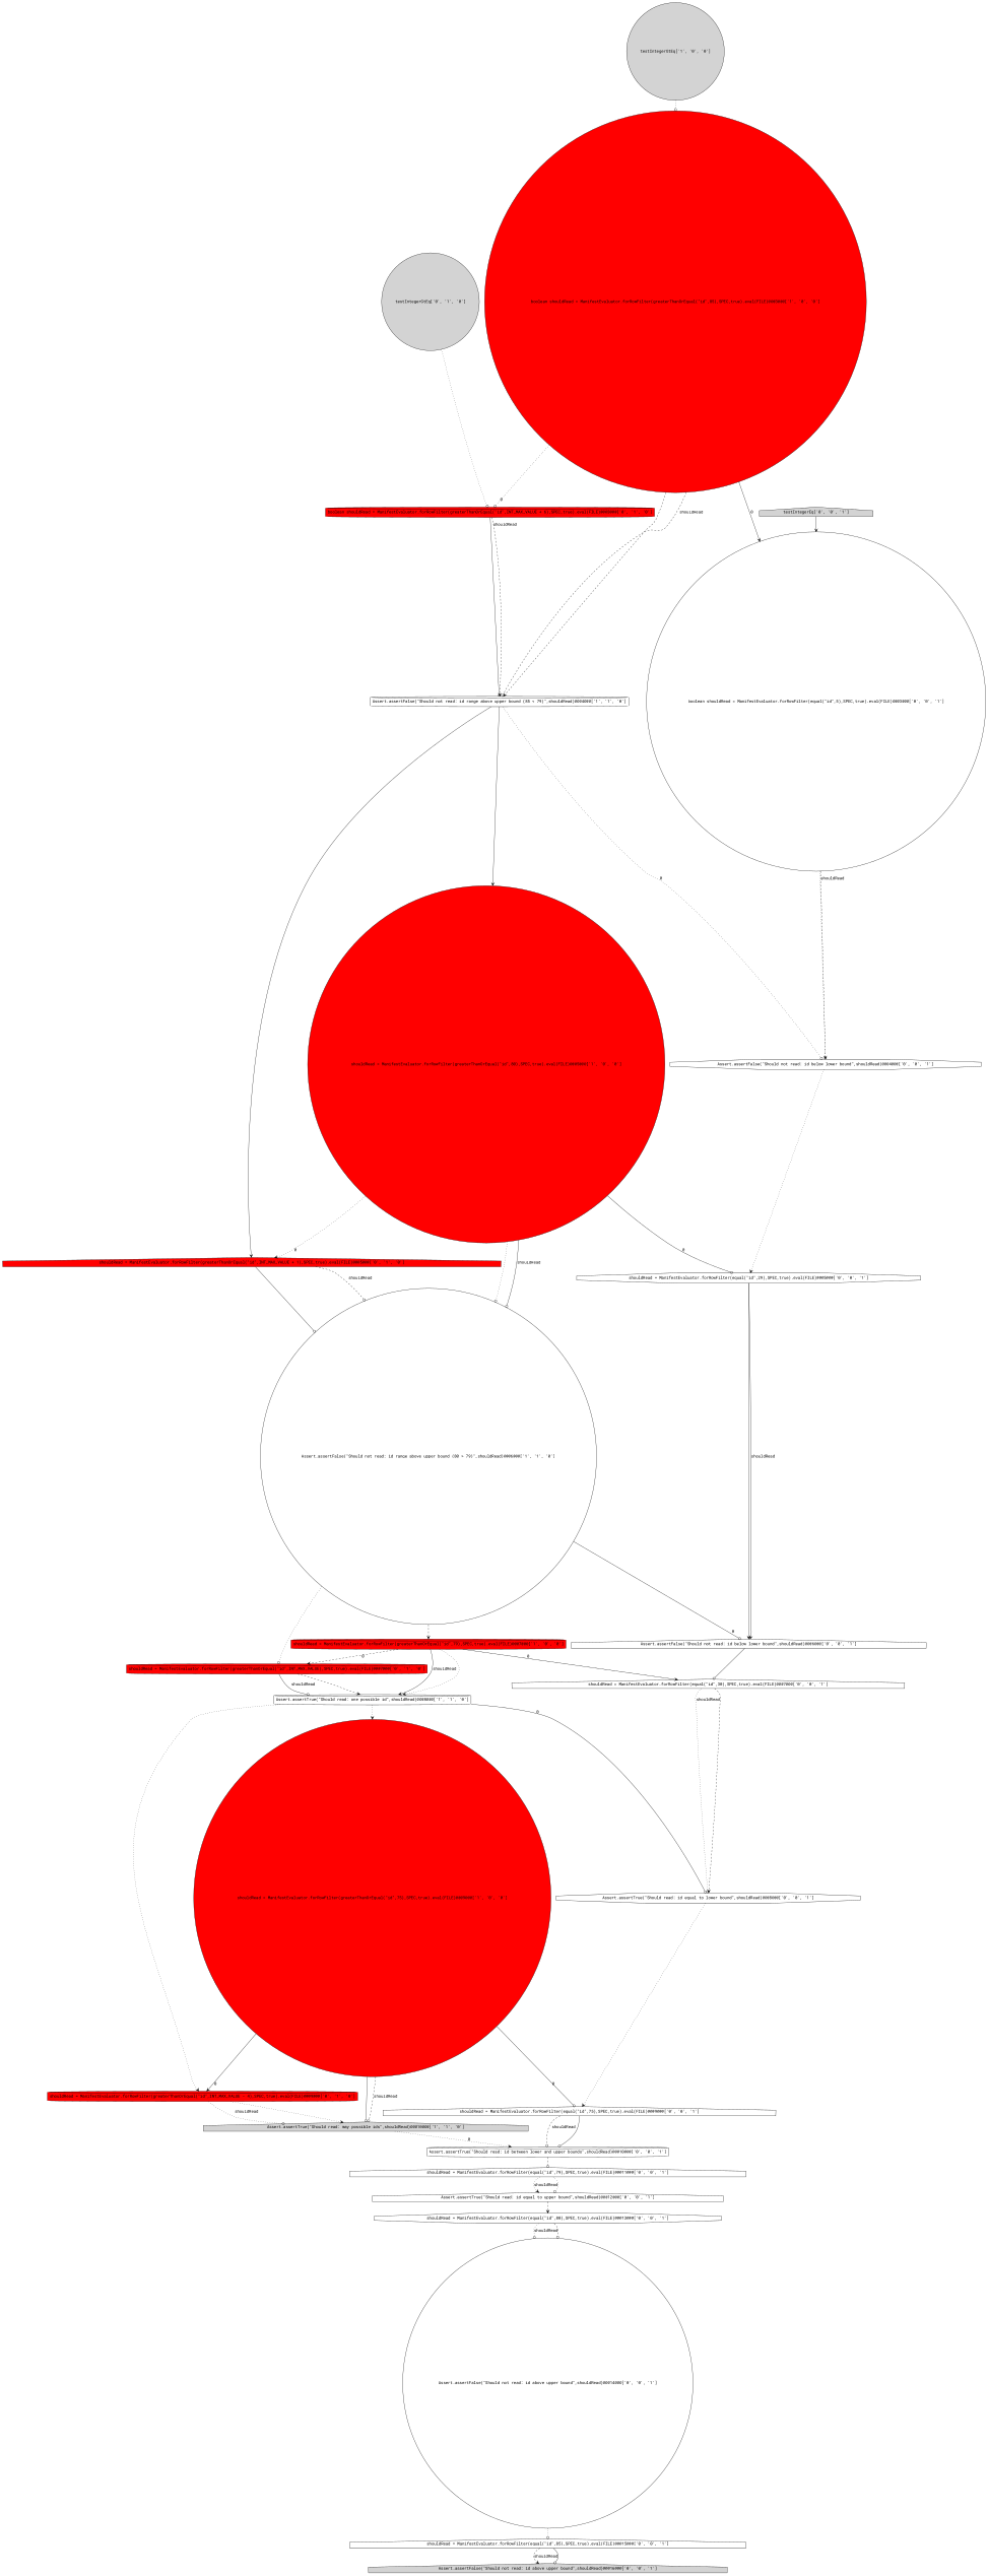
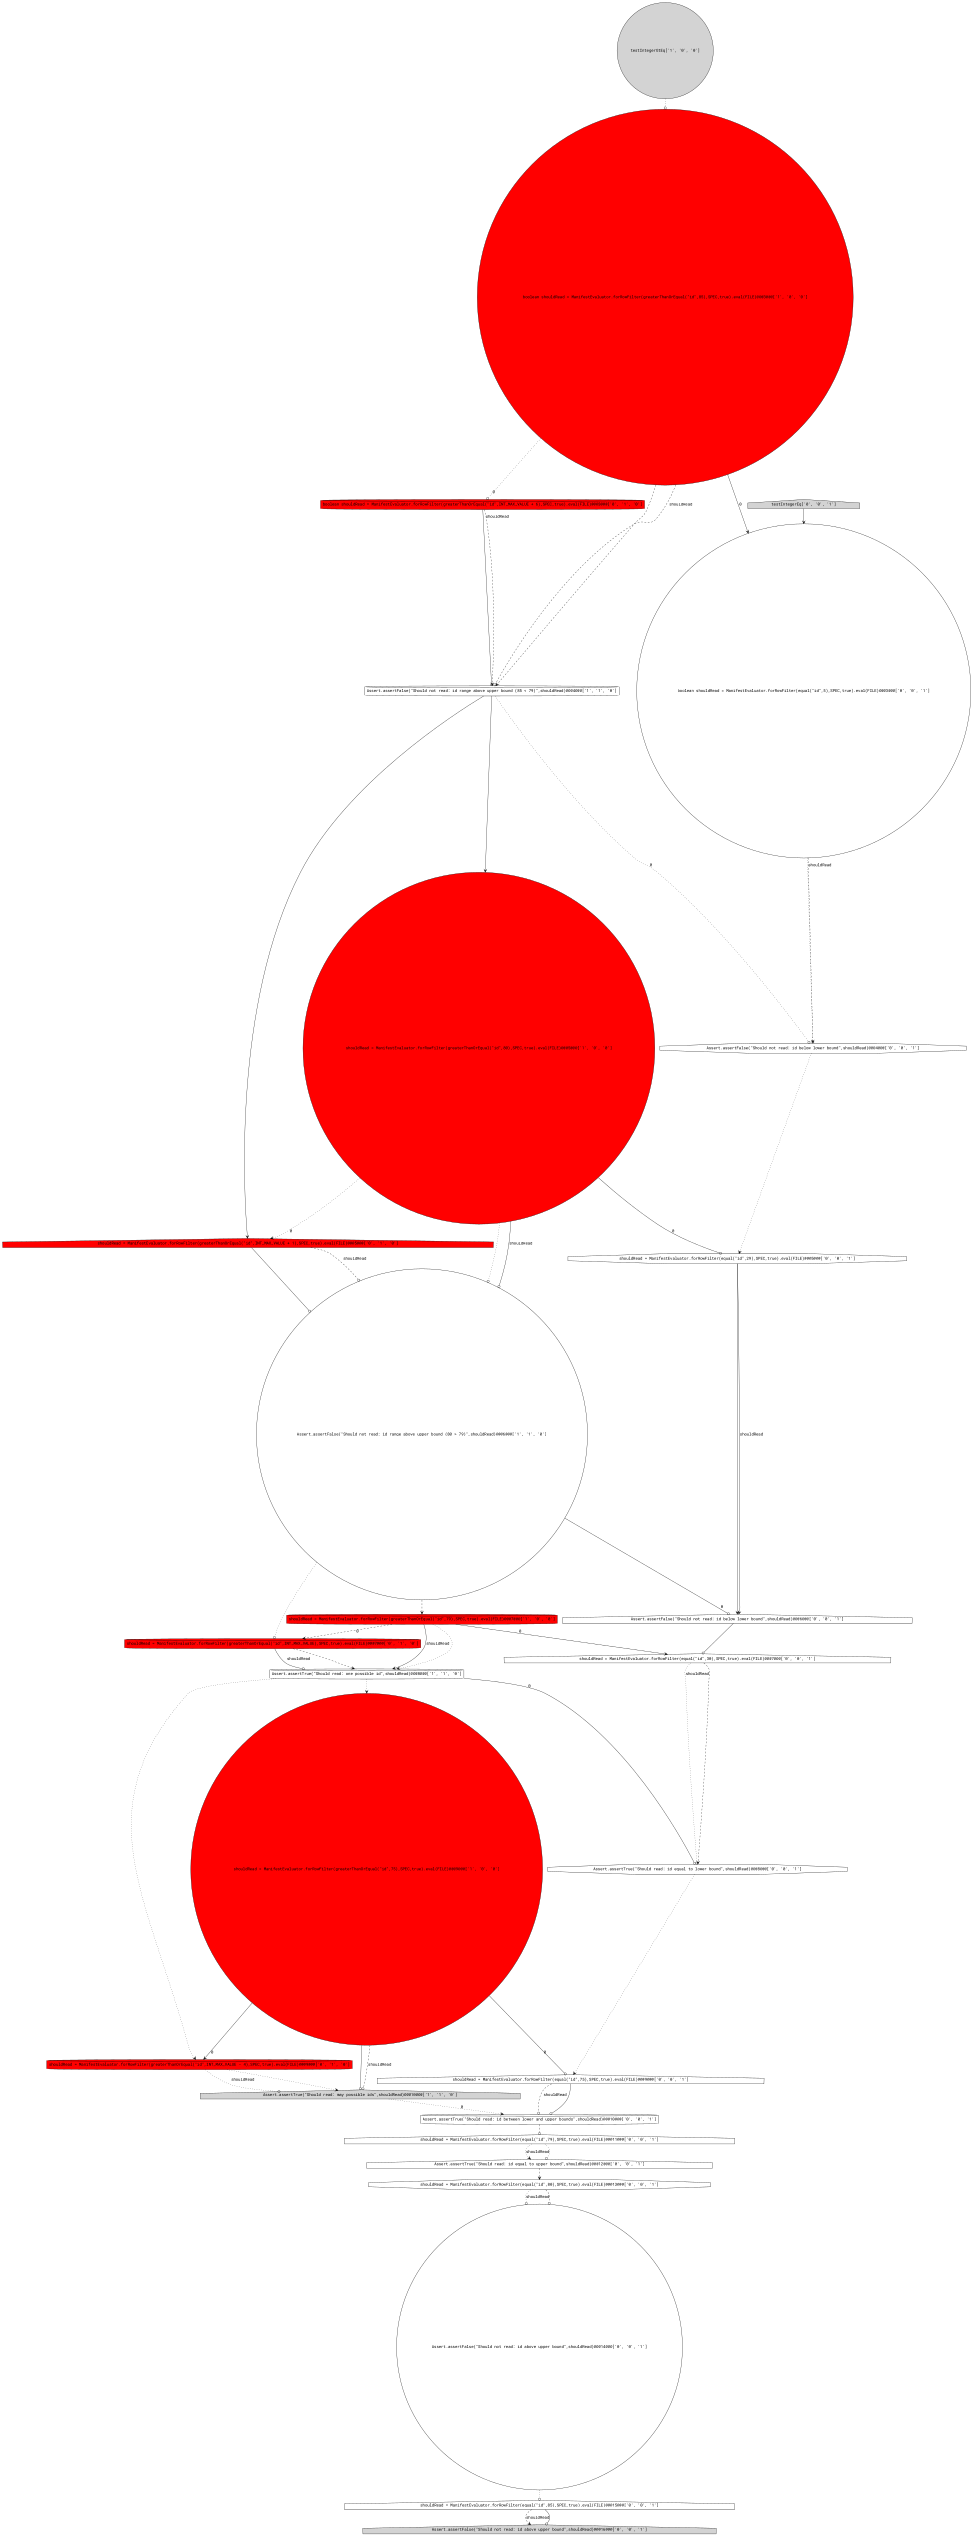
  digraph {
    fontname="Roboto Mono"
    node [fillcolor=white shape=house style=filled fontname="Roboto Mono"]
    edge [style=dotted arrowhead=odot fontname="Roboto Mono"]
    n1 [label="Assert.assertTrue(\"Should read: id between lower and upper bounds\",shouldRead)@@@10@@@['0', '0', '1']" shape=cylinder]
    n2 [label="shouldRead = ManifestEvaluator.forRowFilter(equal(\"id\",79),SPEC,true).eval(FILE)@@@11@@@['0', '0', '1']"]
    n3 [fillcolor=lightgray label="testIntegerGtEq['1', '0', '0']" shape=circle]
    n4 [fillcolor=red label="boolean shouldRead = ManifestEvaluator.forRowFilter(greaterThanOrEqual(\"id\",85),SPEC,true).eval(FILE)@@@3@@@['1', '0', '0']" shape=circle]
    n5 [label="Assert.assertFalse(\"Should not read: id range above upper bound (80 > 79)\",shouldRead)@@@6@@@['1', '1', '0']" shape=circle]
    n6 [label="Assert.assertFalse(\"Should not read: id below lower bound\",shouldRead)@@@6@@@['0', '0', '1']"]
    n7 [fillcolor=red label="shouldRead = ManifestEvaluator.forRowFilter(greaterThanOrEqual(\"id\",INT_MAX_VALUE),SPEC,true).eval(FILE)@@@7@@@['0', '1', '0']" shape=cylinder]
    n8 [fillcolor=red label="shouldRead = ManifestEvaluator.forRowFilter(greaterThanOrEqual(\"id\",79),SPEC,true).eval(FILE)@@@7@@@['1', '0', '0']" shape=cylinder]
    n9 [label="boolean shouldRead = ManifestEvaluator.forRowFilter(equal(\"id\",5),SPEC,true).eval(FILE)@@@3@@@['0', '0', '1']" shape=circle]
    n10 [label="Assert.assertFalse(\"Should not read: id below lower bound\",shouldRead)@@@4@@@['0', '0', '1']" shape=octagon]
    n11 [fillcolor=red label="shouldRead = ManifestEvaluator.forRowFilter(greaterThanOrEqual(\"id\",INT_MAX_VALUE - 4),SPEC,true).eval(FILE)@@@9@@@['0', '1', '0']" shape=cylinder]
    n12 [fillcolor=lightgray label="Assert.assertTrue(\"Should read: may possible ids\",shouldRead)@@@10@@@['1', '1', '0']"]
-   n13 [fillcolor=lightgray label="testIntegerGtEq['0', '1', '0']" shape=circle]
    n14 [fillcolor=red label="boolean shouldRead = ManifestEvaluator.forRowFilter(greaterThanOrEqual(\"id\",INT_MAX_VALUE + 6),SPEC,true).eval(FILE)@@@3@@@['0', '1', '0']" shape=cylinder]
    n15 [label="Assert.assertFalse(\"Should not read: id range above upper bound (85 < 79)\",shouldRead)@@@4@@@['1', '1', '0']" shape=cylinder]
    n16 [label="shouldRead = ManifestEvaluator.forRowFilter(equal(\"id\",85),SPEC,true).eval(FILE)@@@15@@@['0', '0', '1']"]
    n17 [fillcolor=lightgray label="Assert.assertFalse(\"Should not read: id above upper bound\",shouldRead)@@@16@@@['0', '0', '1']"]
    n18 [fillcolor=red label="shouldRead = ManifestEvaluator.forRowFilter(greaterThanOrEqual(\"id\",INT_MAX_VALUE + 1),SPEC,true).eval(FILE)@@@5@@@['0', '1', '0']"]
    n19 [fillcolor=red label="shouldRead = ManifestEvaluator.forRowFilter(greaterThanOrEqual(\"id\",80),SPEC,true).eval(FILE)@@@5@@@['1', '0', '0']" shape=circle]
    n20 [label="shouldRead = ManifestEvaluator.forRowFilter(equal(\"id\",30),SPEC,true).eval(FILE)@@@7@@@['0', '0', '1']"]
    n21 [label="Assert.assertTrue(\"Should read: id equal to lower bound\",shouldRead)@@@8@@@['0', '0', '1']" shape=octagon]
    n22 [label="shouldRead = ManifestEvaluator.forRowFilter(equal(\"id\",75),SPEC,true).eval(FILE)@@@9@@@['0', '0', '1']"]
    n23 [label="Assert.assertTrue(\"Should read: id equal to upper bound\",shouldRead)@@@12@@@['0', '0', '1']"]
    n24 [label="shouldRead = ManifestEvaluator.forRowFilter(equal(\"id\",80),SPEC,true).eval(FILE)@@@13@@@['0', '0', '1']" shape=octagon]
    n25 [label="Assert.assertFalse(\"Should not read: id above upper bound\",shouldRead)@@@14@@@['0', '0', '1']" shape=circle]
    n26 [label="Assert.assertTrue(\"Should read: one possible id\",shouldRead)@@@8@@@['1', '1', '0']" shape=cylinder]
    n27 [fillcolor=red label="shouldRead = ManifestEvaluator.forRowFilter(greaterThanOrEqual(\"id\",75),SPEC,true).eval(FILE)@@@9@@@['1', '0', '0']" shape=circle]
    n28 [label="shouldRead = ManifestEvaluator.forRowFilter(equal(\"id\",29),SPEC,true).eval(FILE)@@@5@@@['0', '0', '1']" shape=octagon]
    n29 [fillcolor=lightgray label="testIntegerEq['0', '0', '1']"]
    n1 -> n2 [style=dashed]
    n2 -> n23 [label=shouldRead arrowhead=vee]
    n2 -> n23
    n3 -> n4
    n4 -> n9 [label=0 style=solid arrowhead=vee]
    n4 -> n14 [label=0]
    n4 -> n15 [label=shouldRead style=dashed]
    n4 -> n15 [style=dashed arrowhead=vee]
    n5 -> n6 [label=0 style=solid]
    n5 -> n7
    n5 -> n8 [style=dashed arrowhead=vee]
    n6 -> n20 [style=solid]
    n7 -> n26 [style=dashed arrowhead=vee]
    n7 -> n26 [label=shouldRead style=solid]
    n8 -> n7 [label=0 style=dashed arrowhead=vee]
    n8 -> n20 [label=0 style=solid arrowhead=vee]
    n8 -> n26 [label=shouldRead style=solid arrowhead=vee]
    n8 -> n26 [arrowhead=vee]
    n9 -> n10 [arrowhead=vee]
    n9 -> n10 [label=shouldRead style=dashed]
    n10 -> n28 [arrowhead=vee]
    n11 -> n12 [arrowhead=vee]
    n11 -> n12 [label=shouldRead]
    n12 -> n1 [label=0 arrowhead=vee]
-   n13 -> n14
    n14 -> n15 [style=solid]
    n14 -> n15 [label=shouldRead style=dashed arrowhead=vee]
    n15 -> n10 [label=0]
    n15 -> n18 [style=solid arrowhead=vee]
    n15 -> n19 [style=solid arrowhead=vee]
    n16 -> n17 [label=shouldRead style=dashed arrowhead=vee]
    n16 -> n17 [style=solid]
    n18 -> n5 [label=shouldRead style=dashed]
    n18 -> n5 [style=solid]
    n19 -> n5 [label=shouldRead style=solid]
    n19 -> n5
    n19 -> n18 [label=0 arrowhead=vee]
    n19 -> n28 [label=0 style=solid]
    n20 -> n21 [label=shouldRead]
    n20 -> n21 [style=dashed arrowhead=vee]
    n21 -> n22 [arrowhead=vee]
    n22 -> n1 [label=shouldRead style=dashed]
    n22 -> n1 [style=solid]
    n23 -> n24 [style=dashed arrowhead=vee]
    n24 -> n25 [label=shouldRead]
    n24 -> n25 [style=dashed]
    n25 -> n16
    n26 -> n11 [arrowhead=vee]
    n26 -> n21 [label=0 style=solid]
    n26 -> n27 [arrowhead=vee]
    n27 -> n11 [label=0 style=solid arrowhead=vee]
    n27 -> n12 [label=shouldRead style=dashed]
    n27 -> n12 [style=solid]
    n27 -> n22 [label=0 style=solid]
    n28 -> n6 [style=solid arrowhead=vee]
    n28 -> n6 [label=shouldRead style=solid arrowhead=vee]
    n29 -> n9 [style=solid arrowhead=vee]
  }
